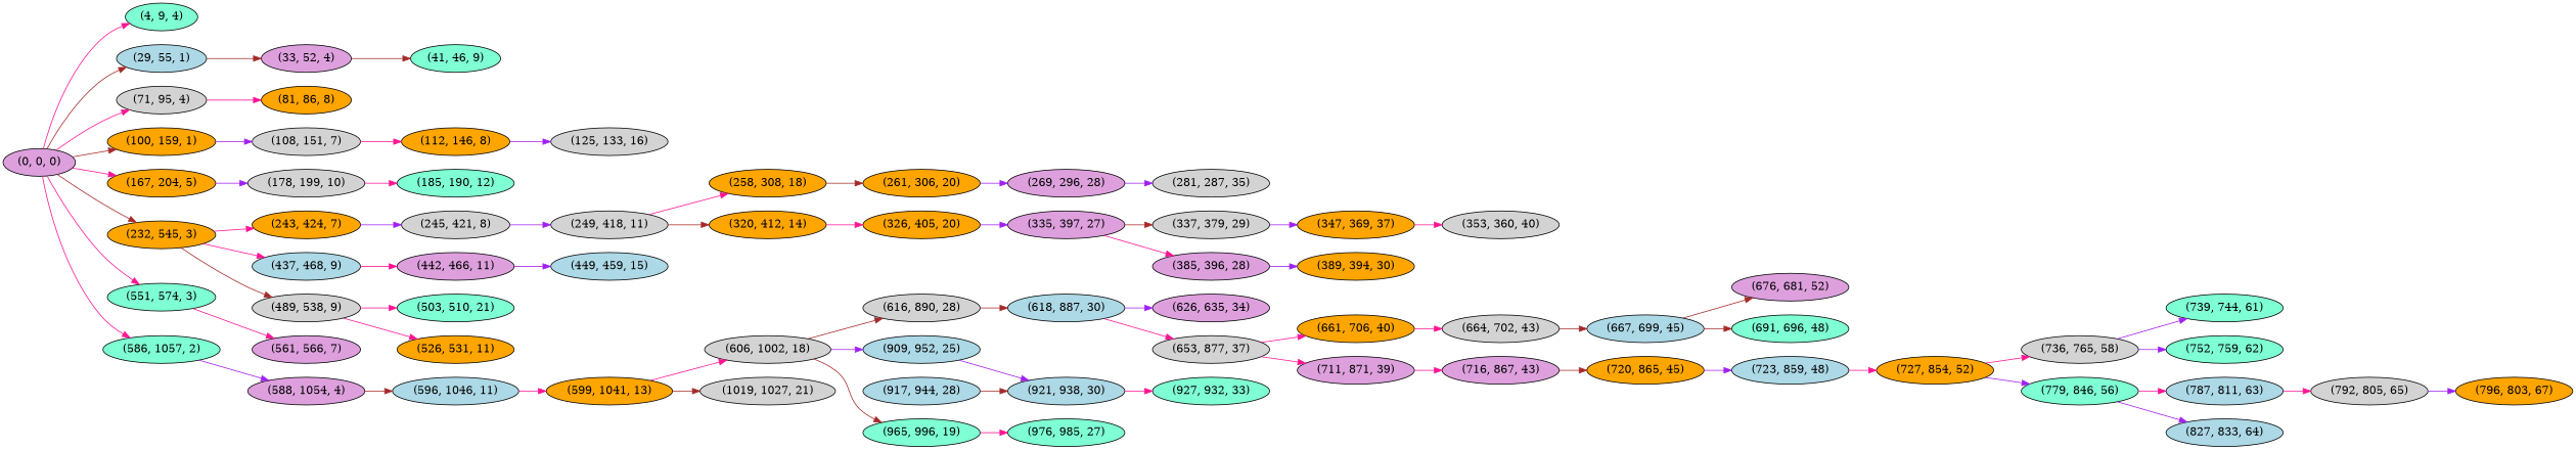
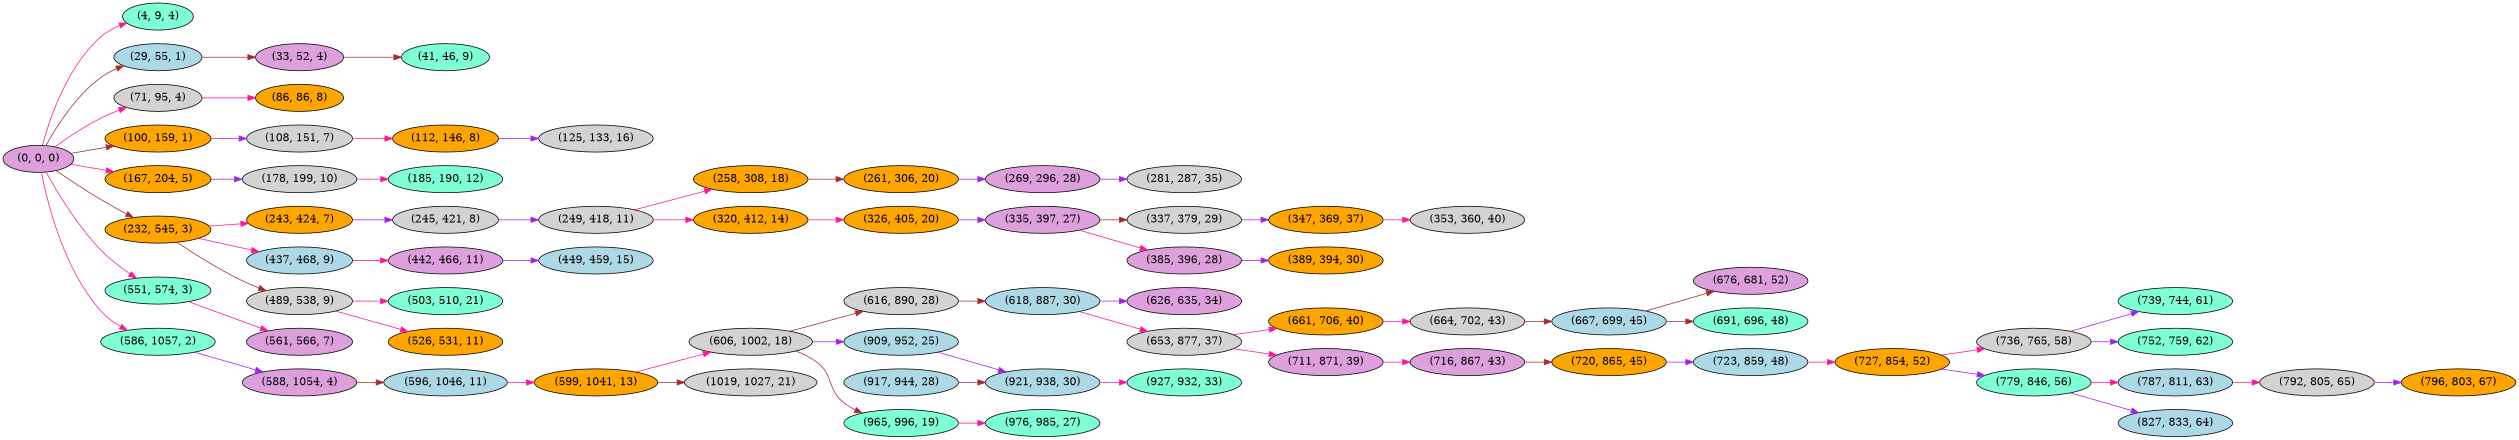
  digraph {
    rankdir=LR
    node [fillcolor=orange style=filled]
    edge [color=deeppink]
    "(0, 0, 0)" [fillcolor=plum]
    "(4, 9, 4)" [fillcolor=aquamarine]
    "(29, 55, 1)" [fillcolor=lightblue]
    "(71, 95, 4)" [fillcolor=lightgrey]
    "(100, 159, 1)"
    "(167, 204, 5)"
    "(232, 545, 3)"
    "(551, 574, 3)" [fillcolor=aquamarine]
    "(586, 1057, 2)" [fillcolor=aquamarine]
    "(33, 52, 4)" [fillcolor=plum]
-   "(81, 86, 8)"
+   "(81, 86, 8)" [label="(86, 86, 8)"]
    "(108, 151, 7)" [fillcolor=lightgrey]
    "(178, 199, 10)" [fillcolor=lightgrey]
    "(243, 424, 7)"
    "(437, 468, 9)" [fillcolor=lightblue]
    "(489, 538, 9)" [fillcolor=lightgrey]
    "(561, 566, 7)" [fillcolor=plum]
    "(588, 1054, 4)" [fillcolor=plum]
    "(41, 46, 9)" [fillcolor=aquamarine]
    "(112, 146, 8)"
    "(125, 133, 16)" [fillcolor=lightgrey]
    "(185, 190, 12)" [fillcolor=aquamarine]
    "(245, 421, 8)" [fillcolor=lightgrey]
    "(442, 466, 11)" [fillcolor=plum]
    "(503, 510, 21)" [fillcolor=aquamarine]
    "(526, 531, 11)"
    "(249, 418, 11)" [fillcolor=lightgrey]
    "(258, 308, 18)"
    "(320, 412, 14)"
    "(261, 306, 20)"
    "(326, 405, 20)"
    "(269, 296, 28)" [fillcolor=plum]
    "(281, 287, 35)" [fillcolor=lightgrey]
    "(335, 397, 27)" [fillcolor=plum]
    "(337, 379, 29)" [fillcolor=lightgrey]
    "(385, 396, 28)" [fillcolor=plum]
    "(347, 369, 37)"
    "(389, 394, 30)"
    "(353, 360, 40)" [fillcolor=lightgrey]
    "(449, 459, 15)" [fillcolor=lightblue]
    "(596, 1046, 11)" [fillcolor=lightblue]
    "(599, 1041, 13)"
    "(606, 1002, 18)" [fillcolor=lightgrey]
    "(1019, 1027, 21)" [fillcolor=lightgrey]
    "(616, 890, 28)" [fillcolor=lightgrey]
    "(909, 952, 25)" [fillcolor=lightblue]
    "(965, 996, 19)" [fillcolor=aquamarine]
    "(618, 887, 30)" [fillcolor=lightblue]
    "(921, 938, 30)" [fillcolor=lightblue]
    "(976, 985, 27)" [fillcolor=aquamarine]
    "(626, 635, 34)" [fillcolor=plum]
    "(653, 877, 37)" [fillcolor=lightgrey]
    "(661, 706, 40)"
    "(711, 871, 39)" [fillcolor=plum]
    "(664, 702, 43)" [fillcolor=lightgrey]
    "(716, 867, 43)" [fillcolor=plum]
    "(667, 699, 45)" [fillcolor=lightblue]
    "(676, 681, 52)" [fillcolor=plum]
    "(691, 696, 48)" [fillcolor=aquamarine]
    "(720, 865, 45)"
    "(723, 859, 48)" [fillcolor=lightblue]
    "(727, 854, 52)"
    "(736, 765, 58)" [fillcolor=lightgrey]
    "(779, 846, 56)" [fillcolor=aquamarine]
    "(739, 744, 61)" [fillcolor=aquamarine]
    "(752, 759, 62)" [fillcolor=aquamarine]
    "(787, 811, 63)" [fillcolor=lightblue]
    "(827, 833, 64)" [fillcolor=lightblue]
    "(792, 805, 65)" [fillcolor=lightgrey]
    "(796, 803, 67)"
    "(917, 944, 28)" [fillcolor=lightblue]
    "(927, 932, 33)" [fillcolor=aquamarine]
    "(0, 0, 0)" -> "(4, 9, 4)"
    "(0, 0, 0)" -> "(29, 55, 1)" [color=brown]
    "(0, 0, 0)" -> "(71, 95, 4)"
    "(0, 0, 0)" -> "(100, 159, 1)" [color=brown]
    "(0, 0, 0)" -> "(167, 204, 5)"
    "(0, 0, 0)" -> "(232, 545, 3)" [color=brown]
    "(0, 0, 0)" -> "(551, 574, 3)"
    "(0, 0, 0)" -> "(586, 1057, 2)"
    "(29, 55, 1)" -> "(33, 52, 4)" [color=brown]
    "(71, 95, 4)" -> "(81, 86, 8)"
    "(100, 159, 1)" -> "(108, 151, 7)" [color=purple]
    "(167, 204, 5)" -> "(178, 199, 10)" [color=purple]
    "(232, 545, 3)" -> "(243, 424, 7)"
    "(232, 545, 3)" -> "(437, 468, 9)"
    "(232, 545, 3)" -> "(489, 538, 9)" [color=brown]
    "(551, 574, 3)" -> "(561, 566, 7)"
    "(586, 1057, 2)" -> "(588, 1054, 4)" [color=purple]
    "(33, 52, 4)" -> "(41, 46, 9)" [color=brown]
    "(108, 151, 7)" -> "(112, 146, 8)"
    "(178, 199, 10)" -> "(185, 190, 12)"
    "(243, 424, 7)" -> "(245, 421, 8)" [color=purple]
    "(437, 468, 9)" -> "(442, 466, 11)"
    "(489, 538, 9)" -> "(503, 510, 21)"
    "(489, 538, 9)" -> "(526, 531, 11)"
    "(588, 1054, 4)" -> "(596, 1046, 11)" [color=brown]
    "(112, 146, 8)" -> "(125, 133, 16)" [color=purple]
    "(245, 421, 8)" -> "(249, 418, 11)" [color=purple]
    "(442, 466, 11)" -> "(449, 459, 15)" [color=purple]
    "(249, 418, 11)" -> "(258, 308, 18)"
-   "(249, 418, 11)" -> "(320, 412, 14)" [color=brown]
+   "(249, 418, 11)" -> "(320, 412, 14)"
    "(258, 308, 18)" -> "(261, 306, 20)" [color=brown]
    "(320, 412, 14)" -> "(326, 405, 20)"
    "(261, 306, 20)" -> "(269, 296, 28)" [color=purple]
    "(326, 405, 20)" -> "(335, 397, 27)" [color=purple]
    "(269, 296, 28)" -> "(281, 287, 35)" [color=purple]
    "(335, 397, 27)" -> "(337, 379, 29)" [color=brown]
    "(335, 397, 27)" -> "(385, 396, 28)"
    "(337, 379, 29)" -> "(347, 369, 37)" [color=purple]
    "(385, 396, 28)" -> "(389, 394, 30)" [color=purple]
    "(347, 369, 37)" -> "(353, 360, 40)"
    "(596, 1046, 11)" -> "(599, 1041, 13)"
    "(599, 1041, 13)" -> "(606, 1002, 18)"
    "(599, 1041, 13)" -> "(1019, 1027, 21)" [color=brown]
    "(606, 1002, 18)" -> "(616, 890, 28)" [color=brown]
    "(606, 1002, 18)" -> "(909, 952, 25)" [color=purple]
    "(606, 1002, 18)" -> "(965, 996, 19)" [color=brown]
    "(616, 890, 28)" -> "(618, 887, 30)" [color=brown]
    "(909, 952, 25)" -> "(921, 938, 30)" [color=purple]
    "(965, 996, 19)" -> "(976, 985, 27)"
    "(618, 887, 30)" -> "(626, 635, 34)" [color=purple]
    "(618, 887, 30)" -> "(653, 877, 37)"
    "(921, 938, 30)" -> "(927, 932, 33)"
    "(653, 877, 37)" -> "(661, 706, 40)"
    "(653, 877, 37)" -> "(711, 871, 39)"
    "(661, 706, 40)" -> "(664, 702, 43)"
    "(711, 871, 39)" -> "(716, 867, 43)"
    "(664, 702, 43)" -> "(667, 699, 45)" [color=brown]
    "(716, 867, 43)" -> "(720, 865, 45)" [color=brown]
    "(667, 699, 45)" -> "(676, 681, 52)" [color=brown]
    "(667, 699, 45)" -> "(691, 696, 48)" [color=brown]
    "(720, 865, 45)" -> "(723, 859, 48)" [color=purple]
    "(723, 859, 48)" -> "(727, 854, 52)"
    "(727, 854, 52)" -> "(736, 765, 58)"
    "(727, 854, 52)" -> "(779, 846, 56)" [color=purple]
    "(736, 765, 58)" -> "(739, 744, 61)" [color=purple]
    "(736, 765, 58)" -> "(752, 759, 62)" [color=purple]
    "(779, 846, 56)" -> "(787, 811, 63)"
    "(779, 846, 56)" -> "(827, 833, 64)" [color=purple]
    "(787, 811, 63)" -> "(792, 805, 65)"
    "(792, 805, 65)" -> "(796, 803, 67)" [color=purple]
    "(917, 944, 28)" -> "(921, 938, 30)" [color=brown]
  }
